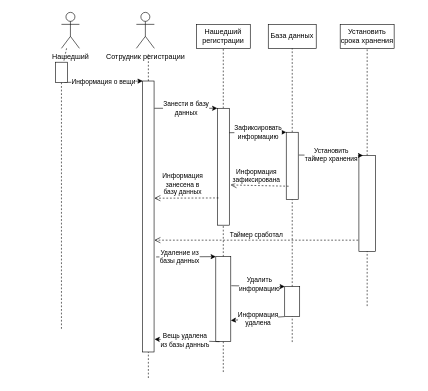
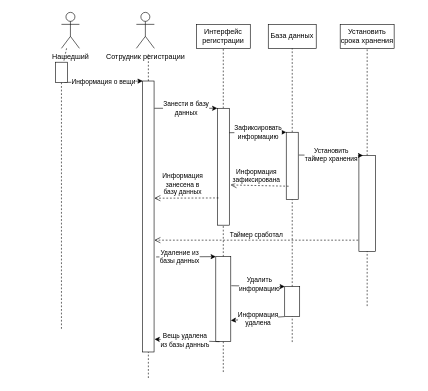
  <mxCell id="0" />
  <mxCell id="1" parent="0" />
  <mxCell id="2" value="Нашедший" style="shape=umlActor;verticalLabelPosition=bottom;verticalAlign=top;html=1;outlineConnect=0;" parent="1" vertex="1"><mxGeometry x="102" y="20" width="30" height="60" as="geometry" /></mxCell>
  <mxCell id="3" value="" style="endArrow=none;dashed=1;html=1;" parent="1" source="9" edge="1"><mxGeometry width="50" height="50" relative="1" as="geometry"><mxPoint x="377" y="270" as="sourcePoint" /><mxPoint x="102" y="550" as="targetPoint" /></mxGeometry></mxCell>
  <mxCell id="4" value="" style="endArrow=none;dashed=1;html=1;" parent="1" source="7" edge="1"><mxGeometry width="50" height="50" relative="1" as="geometry"><mxPoint x="247" y="530" as="sourcePoint" /><mxPoint x="247" y="90" as="targetPoint" /></mxGeometry></mxCell>
  <mxCell id="5" value="Сотрудник регистрации" style="shape=umlActor;verticalLabelPosition=bottom;verticalAlign=top;html=1;outlineConnect=0;" parent="1" vertex="1"><mxGeometry x="227" y="20" width="30" height="60" as="geometry" /></mxCell>
  <mxCell id="6" value="Информация о вещи" style="endArrow=classic;html=1;exitX=0;exitY=0.75;exitDx=0;exitDy=0;entryX=1;entryY=0;entryDx=0;entryDy=0;" parent="1" source="9" target="7" edge="1"><mxGeometry width="50" height="50" relative="1" as="geometry"><mxPoint x="377" y="260" as="sourcePoint" /><mxPoint x="217" y="144" as="targetPoint" /></mxGeometry></mxCell>
  <mxCell id="7" value="" style="rounded=0;whiteSpace=wrap;html=1;rotation=-90;" parent="1" vertex="1"><mxGeometry x="20.99" y="351.03" width="452.04" height="19" as="geometry" /></mxCell>
  <mxCell id="8" value="" style="endArrow=none;dashed=1;html=1;" parent="1" target="7" edge="1"><mxGeometry width="50" height="50" relative="1" as="geometry"><mxPoint x="247" y="630" as="sourcePoint" /><mxPoint x="247" y="90" as="targetPoint" /></mxGeometry></mxCell>
  <mxCell id="9" value="" style="rounded=0;whiteSpace=wrap;html=1;rotation=-90;" parent="1" vertex="1"><mxGeometry x="85.12" y="110" width="33.75" height="20" as="geometry" /></mxCell>
  <mxCell id="10" value="" style="endArrow=none;dashed=1;html=1;" parent="1" source="2" target="9" edge="1"><mxGeometry width="50" height="50" relative="1" as="geometry"><mxPoint x="102" y="80" as="sourcePoint" /><mxPoint x="102" y="550" as="targetPoint" /></mxGeometry></mxCell>
- <mxCell id="11" value="Нашедший регистрации" style="rounded=0;whiteSpace=wrap;html=1;" parent="1" vertex="1"><mxGeometry x="327" y="40" width="90" height="40" as="geometry" /></mxCell>
+ <mxCell id="11" value="Интерфейс регистрации" style="rounded=0;whiteSpace=wrap;html=1;" parent="1" vertex="1"><mxGeometry x="327" y="40" width="90" height="40" as="geometry" /></mxCell>
  <mxCell id="12" value="" style="endArrow=none;dashed=1;html=1;entryX=0.5;entryY=1;entryDx=0;entryDy=0;" parent="1" source="13" target="11" edge="1"><mxGeometry width="50" height="50" relative="1" as="geometry"><mxPoint x="372" y="510" as="sourcePoint" /><mxPoint x="427" y="200" as="targetPoint" /></mxGeometry></mxCell>
  <mxCell id="13" value="" style="rounded=0;whiteSpace=wrap;html=1;rotation=-90;" parent="1" vertex="1"><mxGeometry x="274.5" y="267.5" width="195" height="20" as="geometry" /></mxCell>
  <mxCell id="14" value="" style="endArrow=none;dashed=1;html=1;" parent="1" source="29" target="13" edge="1"><mxGeometry width="50" height="50" relative="1" as="geometry"><mxPoint x="372" y="510" as="sourcePoint" /><mxPoint x="372" y="80" as="targetPoint" /></mxGeometry></mxCell>
  <mxCell id="15" value="Занести в базу &lt;br&gt;данных" style="endArrow=classic;html=1;entryX=1;entryY=0;entryDx=0;entryDy=0;" parent="1" target="13" edge="1"><mxGeometry width="50" height="50" relative="1" as="geometry"><mxPoint x="257" y="180" as="sourcePoint" /><mxPoint x="427" y="200" as="targetPoint" /></mxGeometry></mxCell>
  <mxCell id="16" value="База данных" style="rounded=0;whiteSpace=wrap;html=1;" parent="1" vertex="1"><mxGeometry x="447" y="40" width="80" height="40" as="geometry" /></mxCell>
  <mxCell id="17" value="" style="endArrow=none;dashed=1;html=1;entryX=0.5;entryY=1;entryDx=0;entryDy=0;" parent="1" source="18" target="16" edge="1"><mxGeometry width="50" height="50" relative="1" as="geometry"><mxPoint x="487" y="520" as="sourcePoint" /><mxPoint x="427" y="290" as="targetPoint" /></mxGeometry></mxCell>
  <mxCell id="18" value="" style="rounded=0;whiteSpace=wrap;html=1;rotation=-90;" parent="1" vertex="1"><mxGeometry x="430.75" y="266.25" width="112.5" height="20" as="geometry" /></mxCell>
  <mxCell id="19" value="" style="endArrow=none;dashed=1;html=1;entryX=0;entryY=0.5;entryDx=0;entryDy=0;" parent="1" source="32" target="18" edge="1"><mxGeometry width="50" height="50" relative="1" as="geometry"><mxPoint x="487" y="520" as="sourcePoint" /><mxPoint x="487" y="80" as="targetPoint" /></mxGeometry></mxCell>
  <mxCell id="20" value="Зафиксировать&lt;br&gt;информацию" style="endArrow=classic;html=1;exitX=0.791;exitY=1;exitDx=0;exitDy=0;entryX=1;entryY=0;entryDx=0;entryDy=0;exitPerimeter=0;" parent="1" source="13" target="18" edge="1"><mxGeometry width="50" height="50" relative="1" as="geometry"><mxPoint x="377" y="340" as="sourcePoint" /><mxPoint x="427" y="290" as="targetPoint" /></mxGeometry></mxCell>
  <mxCell id="21" value="Установить срока хранения" style="rounded=0;whiteSpace=wrap;html=1;" parent="1" vertex="1"><mxGeometry x="567" y="40" width="90" height="40" as="geometry" /></mxCell>
  <mxCell id="22" value="" style="endArrow=none;dashed=1;html=1;entryX=0.5;entryY=1;entryDx=0;entryDy=0;" parent="1" source="23" target="21" edge="1"><mxGeometry width="50" height="50" relative="1" as="geometry"><mxPoint x="612" y="510" as="sourcePoint" /><mxPoint x="427" y="280" as="targetPoint" /></mxGeometry></mxCell>
  <mxCell id="23" value="" style="rounded=0;whiteSpace=wrap;html=1;rotation=-90;" parent="1" vertex="1"><mxGeometry x="532" y="325" width="160" height="27.5" as="geometry" /></mxCell>
  <mxCell id="24" value="" style="endArrow=none;dashed=1;html=1;entryX=0;entryY=0.5;entryDx=0;entryDy=0;" parent="1" target="23" edge="1"><mxGeometry width="50" height="50" relative="1" as="geometry"><mxPoint x="612" y="510" as="sourcePoint" /><mxPoint x="612" y="80" as="targetPoint" /></mxGeometry></mxCell>
  <mxCell id="25" value="Установить&lt;br&gt;таймер хранения" style="endArrow=classic;html=1;exitX=0.662;exitY=1.05;exitDx=0;exitDy=0;entryX=1;entryY=0.25;entryDx=0;entryDy=0;exitPerimeter=0;" parent="1" source="18" target="23" edge="1"><mxGeometry width="50" height="50" relative="1" as="geometry"><mxPoint x="377" y="330" as="sourcePoint" /><mxPoint x="598" y="240" as="targetPoint" /></mxGeometry></mxCell>
  <mxCell id="26" value="Информация&lt;br&gt;зафиксирована" style="html=1;verticalAlign=bottom;endArrow=open;dashed=1;endSize=8;entryX=0.344;entryY=1.1;entryDx=0;entryDy=0;entryPerimeter=0;" parent="1" target="13" edge="1"><mxGeometry x="0.114" y="-1" relative="1" as="geometry"><mxPoint x="481" y="310" as="sourcePoint" /><mxPoint x="401" y="310" as="targetPoint" /><mxPoint as="offset" /></mxGeometry></mxCell>
  <mxCell id="27" value="Информация&lt;br&gt;занесена в&lt;br&gt;базу данных" style="html=1;verticalAlign=bottom;endArrow=open;dashed=1;endSize=8;" parent="1" edge="1"><mxGeometry x="0.114" y="-1" relative="1" as="geometry"><mxPoint x="364" y="329.58" as="sourcePoint" /><mxPoint x="257" y="330" as="targetPoint" /><mxPoint as="offset" /></mxGeometry></mxCell>
  <mxCell id="28" value="Таймер сработал" style="html=1;verticalAlign=bottom;endArrow=open;dashed=1;endSize=8;" parent="1" edge="1"><mxGeometry relative="1" as="geometry"><mxPoint x="597" y="400" as="sourcePoint" /><mxPoint x="257" y="400" as="targetPoint" /></mxGeometry></mxCell>
  <mxCell id="29" value="" style="rounded=0;whiteSpace=wrap;html=1;rotation=-90;" parent="1" vertex="1"><mxGeometry x="301.07" y="485.95" width="141.88" height="25" as="geometry" /></mxCell>
  <mxCell id="30" value="" style="endArrow=classic;html=1;entryX=1;entryY=0;entryDx=0;entryDy=0;" parent="1" target="29" edge="1"><mxGeometry width="50" height="50" relative="1" as="geometry"><mxPoint x="260" y="428" as="sourcePoint" /><mxPoint x="427" y="650" as="targetPoint" /></mxGeometry></mxCell>
  <mxCell id="31" value="Удаление из&lt;br&gt;базы данных" style="edgeLabel;html=1;align=center;verticalAlign=middle;resizable=0;points=[];" parent="30" vertex="1" connectable="0"><mxGeometry x="-0.223" relative="1" as="geometry"><mxPoint as="offset" /></mxGeometry></mxCell>
  <mxCell id="32" value="" style="rounded=0;whiteSpace=wrap;html=1;rotation=-90;" parent="1" vertex="1"><mxGeometry x="462" y="490" width="50" height="25" as="geometry" /></mxCell>
  <mxCell id="33" value="" style="endArrow=none;dashed=1;html=1;entryX=0;entryY=0.5;entryDx=0;entryDy=0;" parent="1" target="32" edge="1"><mxGeometry width="50" height="50" relative="1" as="geometry"><mxPoint x="487" y="570" as="sourcePoint" /><mxPoint x="487" y="332.5" as="targetPoint" /></mxGeometry></mxCell>
  <mxCell id="34" value="" style="endArrow=classic;html=1;entryX=1;entryY=0;entryDx=0;entryDy=0;exitX=0.658;exitY=1.033;exitDx=0;exitDy=0;exitPerimeter=0;" parent="1" source="29" target="32" edge="1"><mxGeometry width="50" height="50" relative="1" as="geometry"><mxPoint x="377" y="390" as="sourcePoint" /><mxPoint x="427" y="340" as="targetPoint" /></mxGeometry></mxCell>
  <mxCell id="35" value="Удалить&lt;br&gt;информацию" style="edgeLabel;html=1;align=center;verticalAlign=middle;resizable=0;points=[];" parent="34" vertex="1" connectable="0"><mxGeometry x="-0.555" y="3" relative="1" as="geometry"><mxPoint x="26.11" as="offset" /></mxGeometry></mxCell>
  <mxCell id="36" value="Информация&lt;br&gt;удалена" style="endArrow=classic;html=1;exitX=0;exitY=0;exitDx=0;exitDy=0;entryX=0.25;entryY=1;entryDx=0;entryDy=0;" parent="1" source="32" target="29" edge="1"><mxGeometry width="50" height="50" relative="1" as="geometry"><mxPoint x="377" y="380" as="sourcePoint" /><mxPoint x="427" y="330" as="targetPoint" /></mxGeometry></mxCell>
  <mxCell id="37" value="" style="endArrow=none;dashed=1;html=1;entryX=0;entryY=0.5;entryDx=0;entryDy=0;" parent="1" target="29" edge="1"><mxGeometry width="50" height="50" relative="1" as="geometry"><mxPoint x="372" y="620" as="sourcePoint" /><mxPoint x="427" y="330" as="targetPoint" /></mxGeometry></mxCell>
  <mxCell id="38" value="" style="endArrow=classic;html=1;entryX=0.047;entryY=1.043;entryDx=0;entryDy=0;entryPerimeter=0;exitX=0;exitY=0.25;exitDx=0;exitDy=0;" parent="1" source="29" target="7" edge="1"><mxGeometry width="50" height="50" relative="1" as="geometry"><mxPoint x="357" y="560" as="sourcePoint" /><mxPoint x="427" y="330" as="targetPoint" /></mxGeometry></mxCell>
  <mxCell id="39" value="Вещь удалена&lt;br&gt;из базы данныъ" style="edgeLabel;html=1;align=center;verticalAlign=middle;resizable=0;points=[];" parent="38" vertex="1" connectable="0"><mxGeometry x="0.348" relative="1" as="geometry"><mxPoint x="14.19" as="offset" /></mxGeometry></mxCell>
